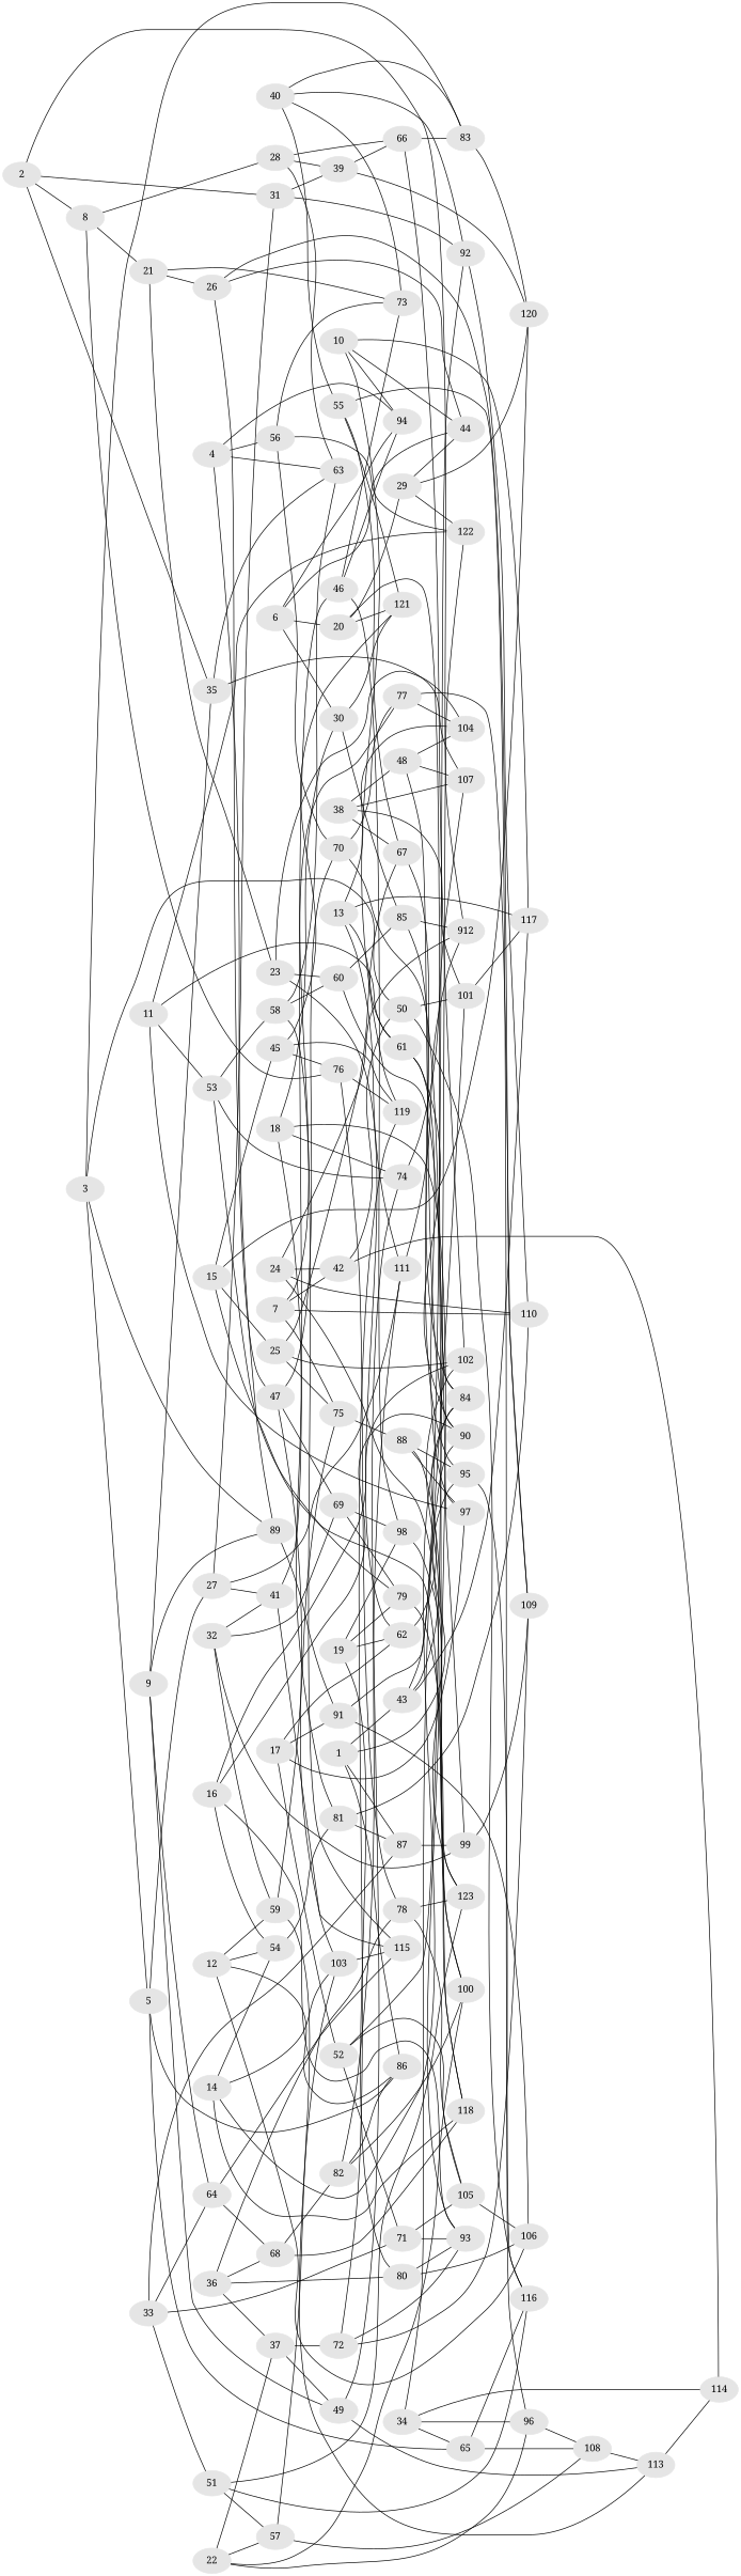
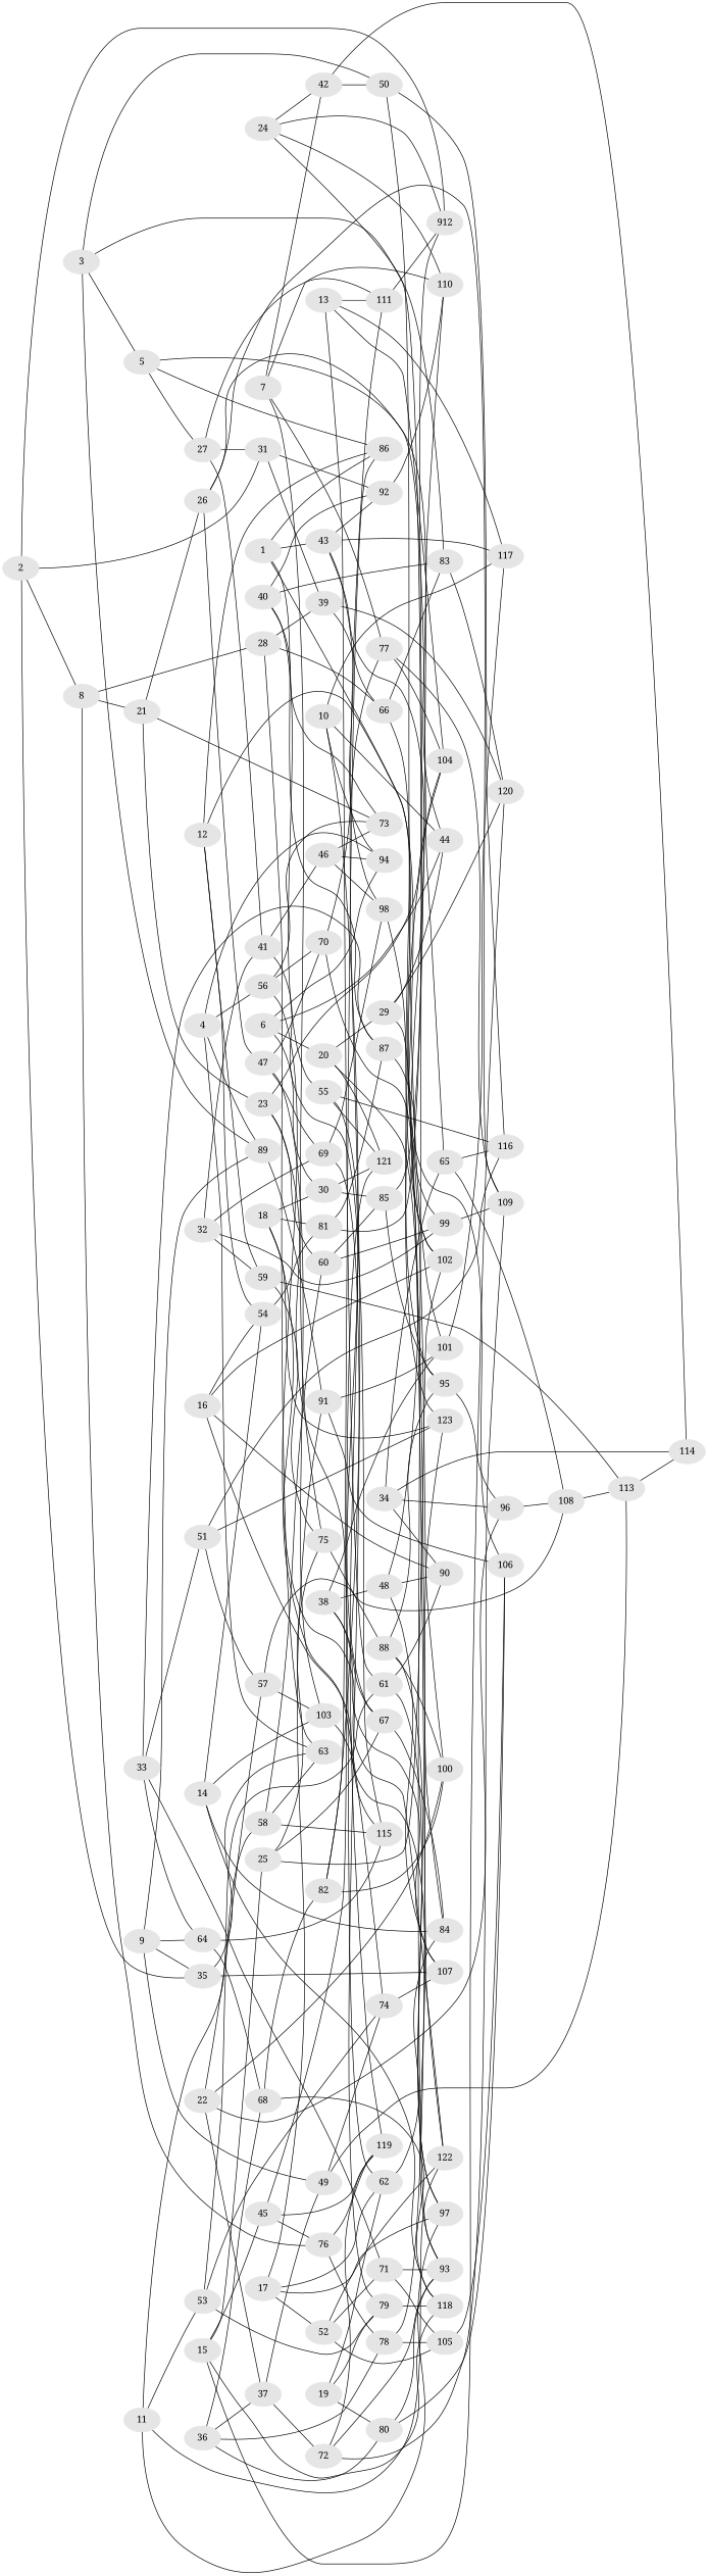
  graph {
    fontname="Noto Serif"
    rankdir=LR
    node [color=gray90 fontname="Noto Serif" style=filled]
    edge [fontname="Noto Serif"]
    1
    43
    86
    87
    95
    117
    102
    92
    99
    96
    2
    8
    31
    35
    n15 [label=912]
    21
    28
    76
    39
    63
    107
    3
    5
    50
    83
    89
    27
    65
    101
    116
    120
    91
    4
    56
    94
    122
    73
    70
    111
    41
    108
    6
    20
    30
    44
    84
    29
    121
    85
    7
    42
    75
    77
    110
    114
    88
    104
    109
    23
    26
    66
    119
    78
    9
    49
    64
    74
    113
    68
    115
    10
    11
    53
    61
    97
    79
    58
    90
    12
    54
    59
    106
    81
    13
    14
    103
    118
    15
    25
    45
    67
    16
    93
    17
    52
    62
    71
    105
    18
    123
    19
    80
    98
    60
    47
    22
    37
    57
    100
    72
    24
    69
    46
    32
    33
    51
    34
    36
    82
    38
    48
    40
    55
    1 -- 43
    1 -- 86
    1 -- 87
    1 -- 95
    43 -- 117
    43 -- 102
    43 -- 92
    87 -- 99
    95 -- 96
    92 -- 110
    99 -- 109
    96 -- 108
    2 -- 8
    2 -- 31
    2 -- 35
    2 -- n15
    8 -- 21
    8 -- 28
    8 -- 76
    31 -- 92
    31 -- 39
    35 -- 63
    35 -- 107
    21 -- 73
    21 -- 23
    21 -- 26
    28 -- 39
    28 -- 63
    28 -- 66
    76 -- 119
    76 -- 78
    39 -- 120
    39 -- 66
    3 -- 5
    3 -- 50
    3 -- 83
    3 -- 89
    5 -- 86
    5 -- 27
    5 -- 65
    50 -- 101
    50 -- 116
    83 -- 120
    89 -- 91
    27 -- 31
    27 -- 111
    27 -- 41
    65 -- 116
    65 -- 108
    101 -- 117
    91 -- 101
    91 -- 106
    4 -- 63
    4 -- 89
    4 -- 56
    4 -- 94
    56 -- 122
    56 -- 73
    56 -- 70
    70 -- 77
    70 -- 100
    111 -- n15
    41 -- 115
    41 -- 46
    108 -- 113
    6 -- 94
    6 -- 20
    6 -- 30
    6 -- 44
    20 -- 84
    20 -- 29
    20 -- 121
    30 -- 121
    30 -- 85
    29 -- 120
    29 -- 122
    29 -- 44
    85 -- 95
    85 -- n15
    7 -- 42
    7 -- 75
    7 -- 77
    7 -- 110
    42 -- 50
    42 -- 114
    75 -- 88
    77 -- 104
    77 -- 109
    88 -- 95
    88 -- 97
    88 -- 100
    23 -- 104
    23 -- 62
    23 -- 60
    26 -- 44
    26 -- 109
    26 -- 47
    66 -- 102
    66 -- 83
    78 -- 105
    78 -- 123
    9 -- 35
    9 -- 89
    9 -- 49
    9 -- 64
    49 -- 74
    49 -- 113
    64 -- 68
    64 -- 115
    74 -- 107
    113 -- 114
    68 -- 118
    68 -- 82
    10 -- 117
    10 -- 94
    10 -- 44
    10 -- 119
    11 -- 122
    11 -- 53
    11 -- 61
    11 -- 97
    53 -- 74
    53 -- 79
    53 -- 58
    61 -- 97
    61 -- 90
    79 -- 118
    58 -- 63
    58 -- 115
    58 -- 60
    12 -- 86
    12 -- 54
    12 -- 59
    12 -- 106
    54 -- 81
    59 -- 75
    59 -- 113
    81 -- 87
    81 -- 110
    13 -- 117
    13 -- 111
    13 -- 104
    13 -- 61
    14 -- 84
    14 -- 54
    14 -- 103
    14 -- 118
    103 -- 115
    15 -- 120
    15 -- 118
    15 -- 25
    15 -- 45
    25 -- 102
    25 -- 75
    25 -- 67
    45 -- 76
    45 -- 121
    45 -- 119
    67 -- 84
    16 -- 102
    16 -- 90
    16 -- 54
    16 -- 93
    17 -- 91
    17 -- 97
    17 -- 52
    17 -- 62
    52 -- 122
    52 -- 71
    52 -- 105
    62 -- 84
    71 -- 93
    71 -- 105
    105 -- 106
    18 -- 30
    18 -- 74
    18 -- 81
    18 -- 123
    19 -- 79
    19 -- 62
    19 -- 80
-   19 -- 98
+   43 -- 98
    80 -- 106
    80 -- 93
    98 -- 123
    60 -- 99
    60 -- 85
    47 -- 70
    47 -- 103
    47 -- 69
    22 -- 96
    22 -- 37
    22 -- 57
    22 -- 100
    37 -- 49
    37 -- 72
    57 -- 108
    57 -- 103
    72 -- 109
    72 -- 119
    72 -- 93
    24 -- n15
    24 -- 42
    24 -- 110
    24 -- 93
    69 -- 79
    69 -- 98
    46 -- 94
    46 -- 73
    46 -- 98
    32 -- 99
    32 -- 41
    32 -- 59
    32 -- 69
    33 -- 87
    33 -- 64
    33 -- 71
    33 -- 51
    51 -- 116
    51 -- 123
    51 -- 57
    34 -- 96
    34 -- 65
    34 -- 114
    34 -- 90
    36 -- 78
    36 -- 68
    36 -- 80
    36 -- 37
    82 -- 86
    82 -- 111
    82 -- 100
    38 -- 107
    38 -- 101
    38 -- 67
    38 -- 48
    48 -- 107
    48 -- 104
    48 -- 90
    40 -- 92
    40 -- 83
    40 -- 73
    40 -- 55
    55 -- 116
    55 -- 121
    55 -- 67
  }
